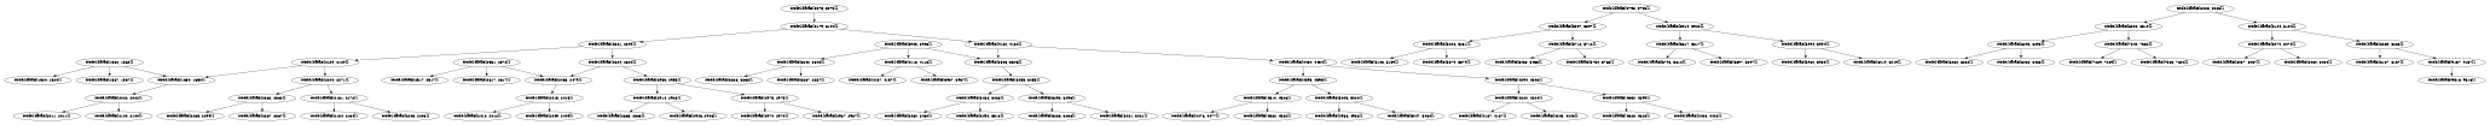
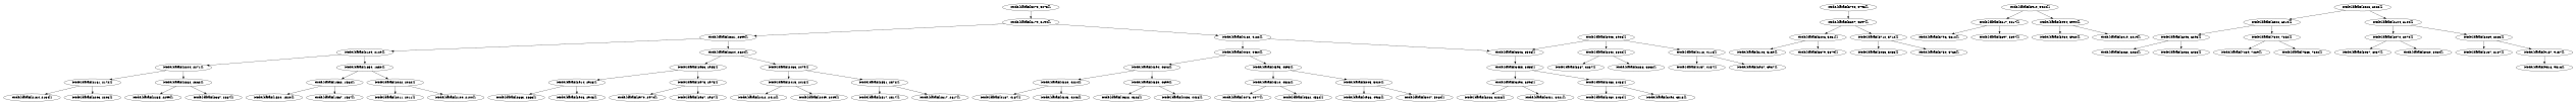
  digraph {
    n1 [label="Node{data=[5075, 5075]}"]
    n2 [label="Node{data=[3179, 3194]}"]
    n3 [label="Node{data=[2381, 2399]}"]
    n4 [label="Node{data=[4182, 4182]}"]
    n5 [label="Node{data=[2129, 2129]}"]
    n6 [label="Node{data=[2624, 2624]}"]
    n7 [label="Node{data=[3546, 3546]}"]
    n8 [label="Node{data=[4434, 4434]}"]
    n9 [label="Node{data=[1650, 1650]}"]
    n10 [label="Node{data=[2244, 2271]}"]
    n11 [label="Node{data=[2463, 2479]}"]
    n12 [label="Node{data=[2953, 2955]}"]
    n13 [label="Node{data=[1532, 1562]}"]
    n14 [label="Node{data=[2022, 2022]}"]
    n15 [label="Node{data=[2161, 2172]}"]
    n16 [label="Node{data=[2362, 2362]}"]
    n17 [label="Node{data=[1520, 1520]}"]
    n18 [label="Node{data=[1567, 1567]}"]
    n19 [label="Node{data=[2011, 2011]}"]
    n20 [label="Node{data=[2100, 2100]}"]
    n21 [label="Node{data=[2134, 2134]}"]
    n22 [label="Node{data=[2203, 2203]}"]
    n23 [label="Node{data=[2285, 2299]}"]
    n24 [label="Node{data=[2367, 2367]}"]
    n25 [label="Node{data=[2415, 2415]}"]
    n26 [label="Node{data=[2551, 2572]}"]
    n27 [label="Node{data=[2914, 2928]}"]
    n28 [label="Node{data=[2975, 2975]}"]
    n29 [label="Node{data=[2412, 2412]}"]
    n30 [label="Node{data=[2449, 2449]}"]
    n31 [label="Node{data=[2517, 2517]}"]
    n32 [label="Node{data=[2617, 2617]}"]
    n33 [label="Node{data=[2663, 2663]}"]
    n34 [label="Node{data=[2946, 2946]}"]
    n35 [label="Node{data=[2970, 2970]}"]
    n36 [label="Node{data=[2987, 2987]}"]
    n37 [label="Node{data=[3455, 3455]}"]
    n38 [label="Node{data=[4294, 4308]}"]
    n39 [label="Node{data=[4595, 4595]}"]
    n40 [label="Node{data=[3293, 3293]}"]
    n41 [label="Node{data=[3488, 3488]}"]
    n42 [label="Node{data=[3903, 3903]}"]
    n43 [label="Node{data=[3842, 3842]}"]
    n44 [label="Node{data=[4118, 4118]}"]
    n45 [label="Node{data=[3236, 3236]}"]
    n46 [label="Node{data=[3421, 3421]}"]
    n47 [label="Node{data=[3460, 3460]}"]
    n48 [label="Node{data=[3492, 3513]}"]
    n49 [label="Node{data=[3838, 3838]}"]
    n50 [label="Node{data=[3887, 3887]}"]
    n51 [label="Node{data=[3937, 3937]}"]
    n52 [label="Node{data=[4157, 4157]}"]
    n53 [label="Node{data=[4220, 4224]}"]
    n54 [label="Node{data=[4350, 4399]}"]
    n55 [label="Node{data=[4510, 4526]}"]
    n56 [label="Node{data=[5005, 5020]}"]
    n57 [label="Node{data=[4187, 4187]}"]
    n58 [label="Node{data=[4243, 4243]}"]
    n59 [label="Node{data=[4328, 4328]}"]
    n60 [label="Node{data=[4423, 4423]}"]
    n61 [label="Node{data=[4476, 4477]}"]
    n62 [label="Node{data=[4582, 4582]}"]
    n63 [label="Node{data=[4986, 4988]}"]
    n64 [label="Node{data=[5047, 5060]}"]
    n65 [label="Node{data=[5793, 5793]}"]
    n66 [label="Node{data=[5397, 5397]}"]
    n67 [label="Node{data=[5919, 5920]}"]
    n68 [label="Node{data=[8023, 8023]}"]
    n69 [label="Node{data=[6508, 6519]}"]
    n70 [label="Node{data=[8104, 8104]}"]
    n71 [label="Node{data=[5206, 5231]}"]
    n72 [label="Node{data=[5712, 5712]}"]
    n73 [label="Node{data=[5817, 5817]}"]
    n74 [label="Node{data=[5994, 5994]}"]
    n75 [label="Node{data=[5108, 5159]}"]
    n76 [label="Node{data=[5379, 5379]}"]
    n77 [label="Node{data=[5433, 5433]}"]
    n78 [label="Node{data=[5750, 5763]}"]
    n79 [label="Node{data=[5796, 5812]}"]
    n80 [label="Node{data=[5897, 5897]}"]
    n81 [label="Node{data=[5980, 5980]}"]
    n82 [label="Node{data=[6019, 6019]}"]
    n83 [label="Node{data=[6293, 6293]}"]
    n84 [label="Node{data=[7340, 7352]}"]
    n85 [label="Node{data=[8070, 8070]}"]
    n86 [label="Node{data=[8269, 8283]}"]
    n87 [label="Node{data=[6262, 6262]}"]
    n88 [label="Node{data=[6438, 6488]}"]
    n89 [label="Node{data=[7289, 7289]}"]
    n90 [label="Node{data=[7583, 7602]}"]
    n91 [label="Node{data=[8037, 8037]}"]
    n92 [label="Node{data=[8080, 8080]}"]
    n93 [label="Node{data=[8137, 8137]}"]
    n94 [label="Node{data=[9157, 9157]}"]
    n95 [label="Node{data=[9516, 9516]}"]
    n1 -> n2
    n2 -> n3
    n2 -> n4
    n3 -> n5
    n3 -> n6
    n4 -> n7
    n4 -> n8
    n5 -> n9
    n5 -> n10
    n6 -> n11
    n6 -> n12
    n7 -> n37
    n8 -> n38
    n8 -> n39
-   n13 -> n9
+   n9 -> n13
    n9 -> n14
    n10 -> n15
    n10 -> n16
    n11 -> n25
-   n26 -> n11
+   n11 -> n26
    n12 -> n27
    n12 -> n28
    n13 -> n17
    n13 -> n18
    n14 -> n19
    n14 -> n20
    n15 -> n21
    n15 -> n22
    n16 -> n23
    n16 -> n24
    n25 -> n29
    n25 -> n30
    n26 -> n31
    n26 -> n32
    n27 -> n33
    n27 -> n34
    n28 -> n35
    n28 -> n36
    n37 -> n40
    n37 -> n41
    n38 -> n53
    n38 -> n54
    n39 -> n55
    n39 -> n56
    n40 -> n45
    n40 -> n46
    n41 -> n47
    n41 -> n48
    n42 -> n7
    n42 -> n43
    n42 -> n44
    n43 -> n49
    n43 -> n50
    n44 -> n51
    n44 -> n52
    n53 -> n57
    n53 -> n58
    n54 -> n59
    n54 -> n60
    n55 -> n61
    n55 -> n62
    n56 -> n63
    n56 -> n64
    n65 -> n66
-   n65 -> n67
    n66 -> n71
    n66 -> n72
    n67 -> n73
    n67 -> n74
    n68 -> n69
    n68 -> n70
    n69 -> n83
    n69 -> n84
    n70 -> n85
    n70 -> n86
    n71 -> n75
    n71 -> n76
    n72 -> n77
    n72 -> n78
    n73 -> n79
    n73 -> n80
    n74 -> n81
    n74 -> n82
    n83 -> n87
    n83 -> n88
    n84 -> n89
    n84 -> n90
    n85 -> n91
    n85 -> n92
    n86 -> n93
    n86 -> n94
    n94 -> n95
  }
